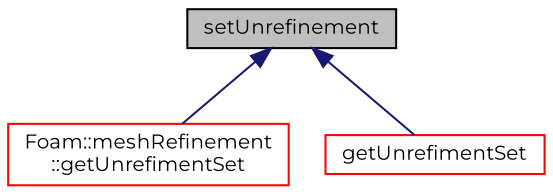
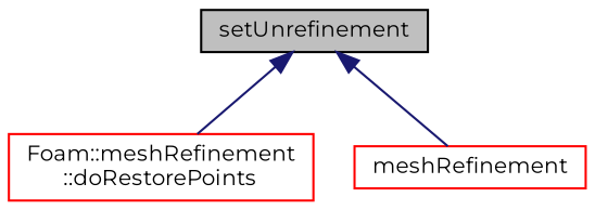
  digraph {
    fontname=Montserrat
    rankdir=TB
    node [color=red fontname=Montserrat fontsize=10 shape=record]
    edge [color=midnightblue dir=back fontname=Montserrat fontsize=10 labelfontname=Helvetica labelfontsize=10 style=solid]
    n1 [color=black fillcolor=grey75 fontcolor=black height=0.2 label=setUnrefinement style=filled width=0.4]
-   n2 [height=0.2 label="Foam::meshRefinement\l::getUnrefimentSet" width=0.4]
-   n3 [height=0.2 label=getUnrefimentSet width=0.4]
+   n2 [height=0.2 label="Foam::meshRefinement\l::doRestorePoints" width=0.4]
+   n3 [height=0.2 label=meshRefinement width=0.4]
    n1 -> n2
    n1 -> n3
  }
